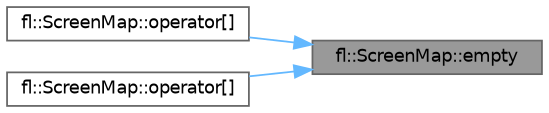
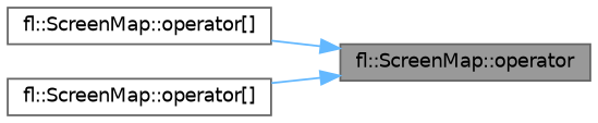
  digraph {
    rankdir=RL
    node [color=grey40 fillcolor=white fontname=Helvetica fontsize=10 shape=box style=filled]
    edge [color=steelblue1 dir=back fontname=Helvetica fontsize=10 labelfontname=Helvetica labelfontsize=10 style=solid]
-   n1 [color=gray40 fillcolor=grey60 fontcolor=black height=0.2 label="fl::ScreenMap::empty" width=0.4]
+   n1 [color=gray40 fillcolor=grey60 fontcolor=black height=0.2 label="fl::ScreenMap::operator" width=0.4]
    n2 [height=0.2 label="fl::ScreenMap::operator[]" width=0.4]
    n3 [height=0.2 label="fl::ScreenMap::operator[]" width=0.4]
    n1 -> n2
    n1 -> n3
  }
